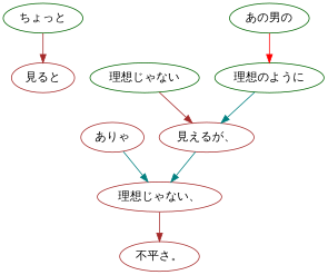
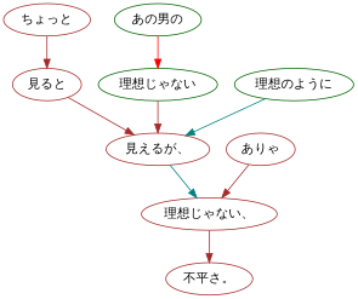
  digraph {
    fontname=Oswald
    node [color=brown fontname=Oswald]
    edge [color=brown fontname=Oswald]
-   n1 [color=darkgreen label="ちょっと"]
+   n1 [label="ちょっと"]
    n2 [label="見ると"]
    n3 [label="見えるが、"]
    n4 [label="理想じゃない、"]
    n5 [color=darkgreen label="理想じゃない"]
    n6 [color=darkgreen label="あの男の"]
    n7 [color=darkgreen label="理想のように"]
    n8 [label="不平さ。"]
    n9 [label="ありゃ"]
    n1 -> n2
+   n2 -> n3
    n3 -> n4 [color=teal]
    n4 -> n8
    n5 -> n3
-   n6 -> n7 [color=red]
+   n6 -> n5 [color=red]
    n7 -> n3 [color=teal]
-   n9 -> n4 [color=teal]
+   n9 -> n4
  }
